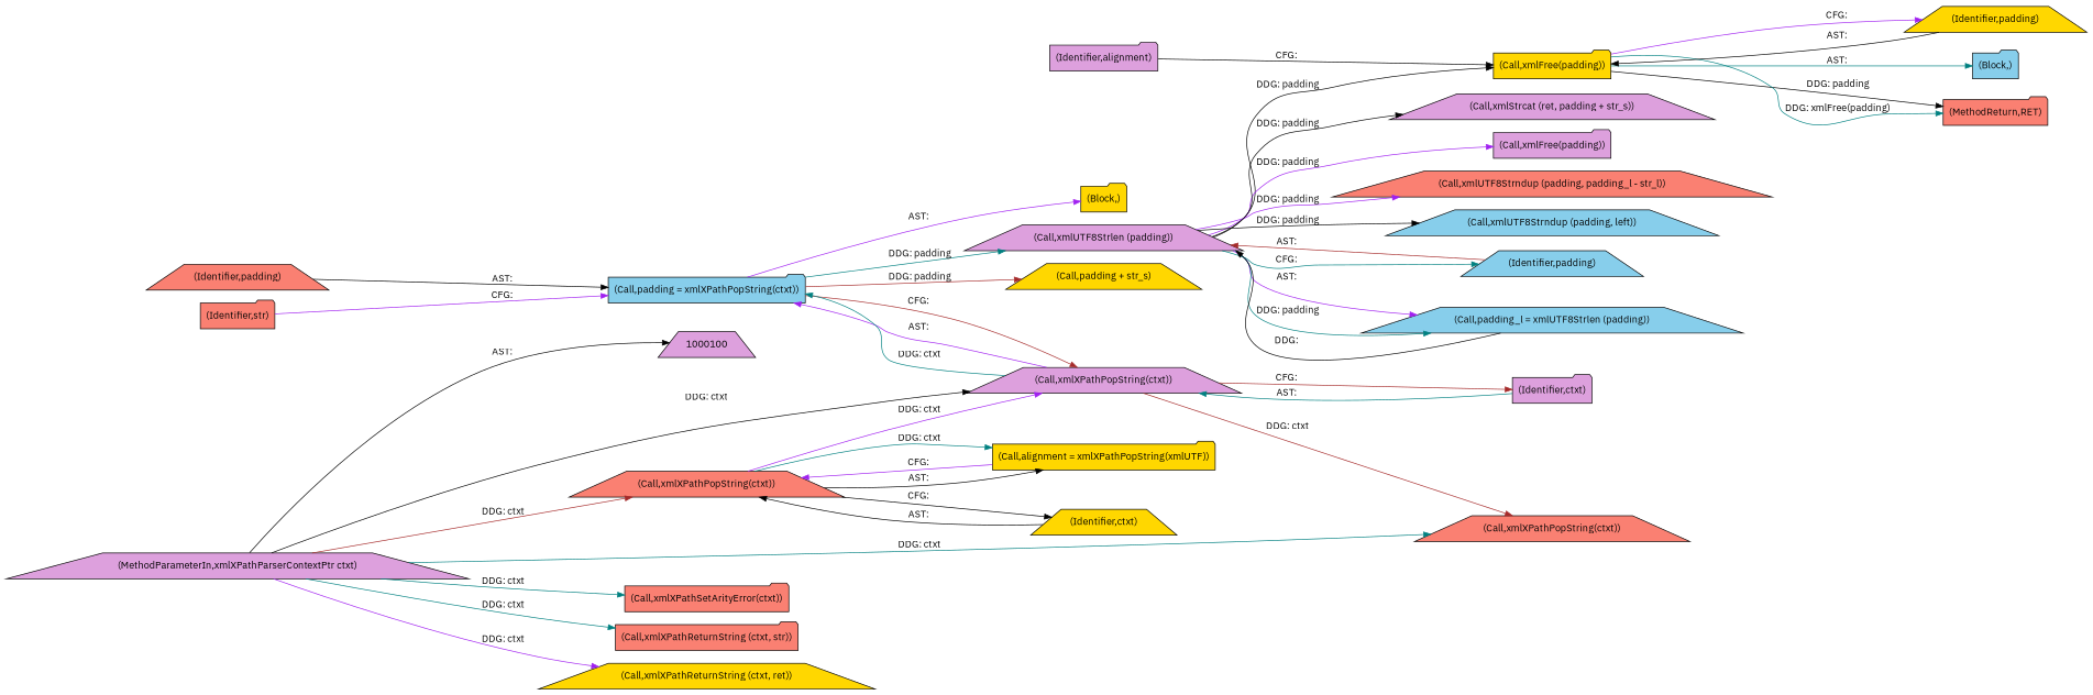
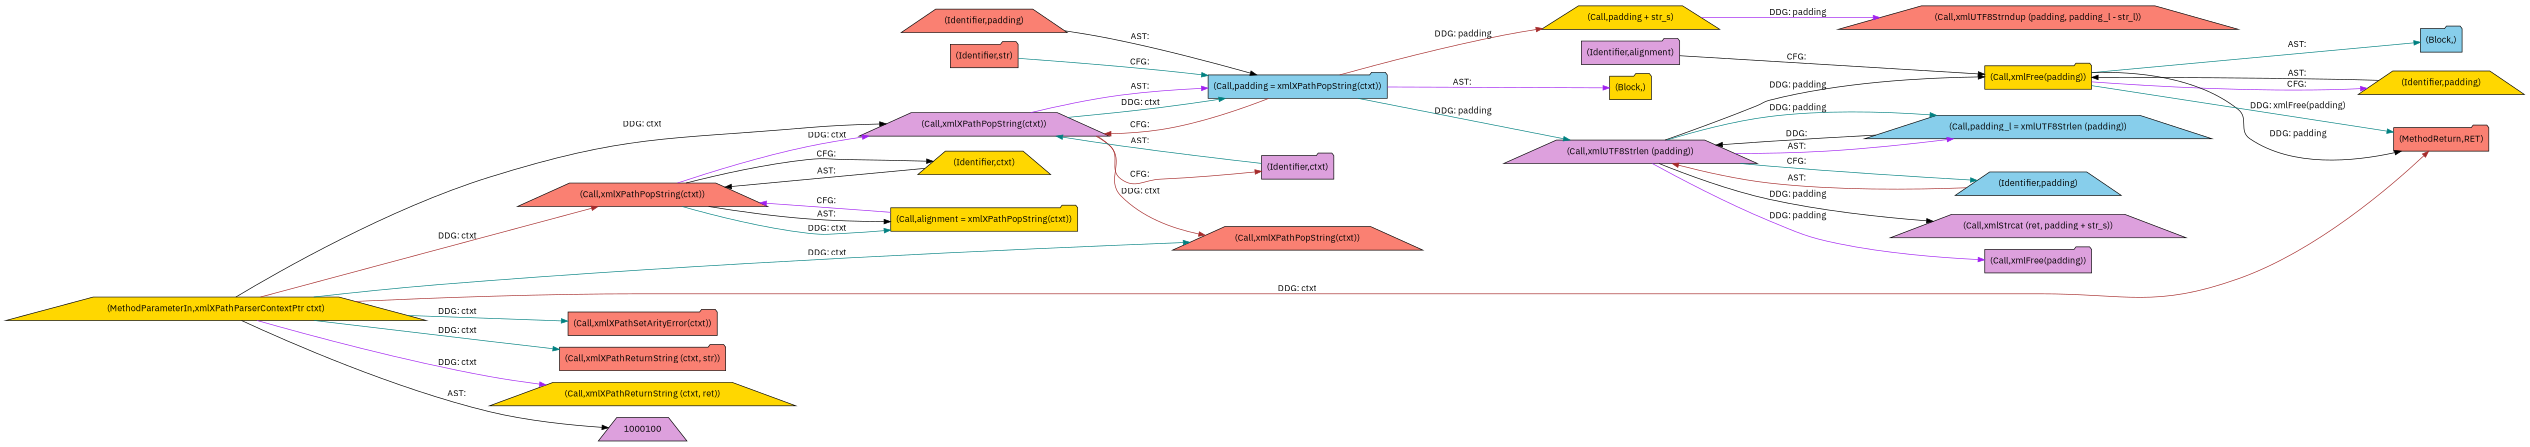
  digraph {
    fontname="IBM Plex Sans"
    rankdir=LR
    node [fillcolor=salmon fontname="IBM Plex Sans" shape=trapezium style=filled]
    edge [color=black fontname="IBM Plex Sans"]
    n1 [fillcolor=gold label="(Call,xmlFree(padding))" shape=folder]
    n2 [fillcolor=gold label="(Identifier,padding)"]
    n3 [fillcolor=skyblue label="(Block,)" shape=folder]
    n4 [label="(MethodReturn,RET)" shape=folder]
    n5 [fillcolor=plum label="(Call,xmlUTF8Strlen (padding))"]
    n6 [fillcolor=plum label="(Call,xmlFree(padding))" shape=folder]
    n7 [label="(Call,xmlUTF8Strndup (padding, padding_l - str_l))"]
-   n8 [fillcolor=skyblue label="(Call,xmlUTF8Strndup (padding, left))"]
    n9 [fillcolor=skyblue label="(Call,padding_l = xmlUTF8Strlen (padding))"]
    n10 [fillcolor=skyblue label="(Identifier,padding)"]
    n11 [fillcolor=plum label="(Call,xmlStrcat (ret, padding + str_s))"]
    n12 [fillcolor=gold label="(Call,padding + str_s)"]
    n13 [fillcolor=skyblue label="(Call,padding = xmlXPathPopString(ctxt))" shape=folder]
    n14 [fillcolor=plum label="(Call,xmlXPathPopString(ctxt))"]
    n15 [fillcolor=gold label="(Block,)" shape=folder]
    n16 [fillcolor=plum label="(Identifier,ctxt)" shape=folder]
    n17 [label="(Call,xmlXPathPopString(ctxt))"]
    n18 [label="(Call,xmlXPathPopString(ctxt))"]
    n19 [fillcolor=gold label="(Identifier,ctxt)"]
-   n20 [fillcolor=gold label="(Call,alignment = xmlXPathPopString(xmlUTF))" shape=folder]
-   n21 [fillcolor=plum label="(MethodParameterIn,xmlXPathParserContextPtr ctxt)"]
+   n20 [fillcolor=gold label="(Call,alignment = xmlXPathPopString(ctxt))" shape=folder]
+   n21 [fillcolor=gold label="(MethodParameterIn,xmlXPathParserContextPtr ctxt)"]
    n22 [label="(Call,xmlXPathSetArityError(ctxt))" shape=folder]
    n23 [label="(Call,xmlXPathReturnString (ctxt, str))" shape=folder]
    n24 [fillcolor=gold label="(Call,xmlXPathReturnString (ctxt, ret))"]
    1000100 [fillcolor=plum]
    n26 [fillcolor=plum label="(Identifier,alignment)" shape=folder]
    n27 [label="(Identifier,padding)"]
    n28 [label="(Identifier,str)" shape=folder]
    n1 -> n2 [color=purple label="CFG: "]
    n1 -> n3 [color=teal label="AST: "]
    n1 -> n4 [label="DDG: padding"]
    n1 -> n4 [color=teal label="DDG: xmlFree(padding)"]
    n2 -> n1 [label="AST: "]
    n5 -> n1 [label="DDG: padding"]
    n5 -> n6 [color=purple label="DDG: padding"]
-   n5 -> n7 [color=purple label="DDG: padding"]
-   n5 -> n8 [label="DDG: padding"]
+   n12 -> n7 [color=purple label="DDG: padding"]
    n5 -> n9 [color=purple label="AST: "]
    n5 -> n9 [color=teal label="DDG: padding"]
    n5 -> n10 [color=teal label="CFG: "]
    n5 -> n11 [label="DDG: padding"]
    n9 -> n5 [label="DDG: "]
    n10 -> n5 [color=brown label="AST: "]
    n13 -> n5 [color=teal label="DDG: padding"]
    n13 -> n12 [color=brown label="DDG: padding"]
    n13 -> n14 [color=brown label="CFG: "]
    n13 -> n15 [color=purple label="AST: "]
    n14 -> n13 [color=purple label="AST: "]
    n14 -> n13 [color=teal label="DDG: ctxt"]
    n14 -> n16 [color=brown label="CFG: "]
    n14 -> n17 [color=brown label="DDG: ctxt"]
    n16 -> n14 [color=teal label="AST: "]
    n18 -> n14 [color=purple label="DDG: ctxt"]
    n18 -> n19 [label="CFG: "]
    n18 -> n20 [label="AST: "]
    n18 -> n20 [color=teal label="DDG: ctxt"]
    n19 -> n18 [label="AST: "]
    n20 -> n18 [color=purple label="CFG: "]
+   n21 -> n4 [color=brown label="DDG: ctxt"]
    n21 -> n14 [label="DDG: ctxt"]
    n21 -> n17 [color=teal label="DDG: ctxt"]
    n21 -> n18 [color=brown label="DDG: ctxt"]
    n21 -> n22 [color=teal label="DDG: ctxt"]
    n21 -> n23 [color=teal label="DDG: ctxt"]
    n21 -> n24 [color=purple label="DDG: ctxt"]
    n21 -> 1000100 [label="AST: "]
    n26 -> n1 [label="CFG: "]
    n27 -> n13 [label="AST: "]
-   n28 -> n13 [color=purple label="CFG: "]
+   n28 -> n13 [color=teal label="CFG: "]
  }
